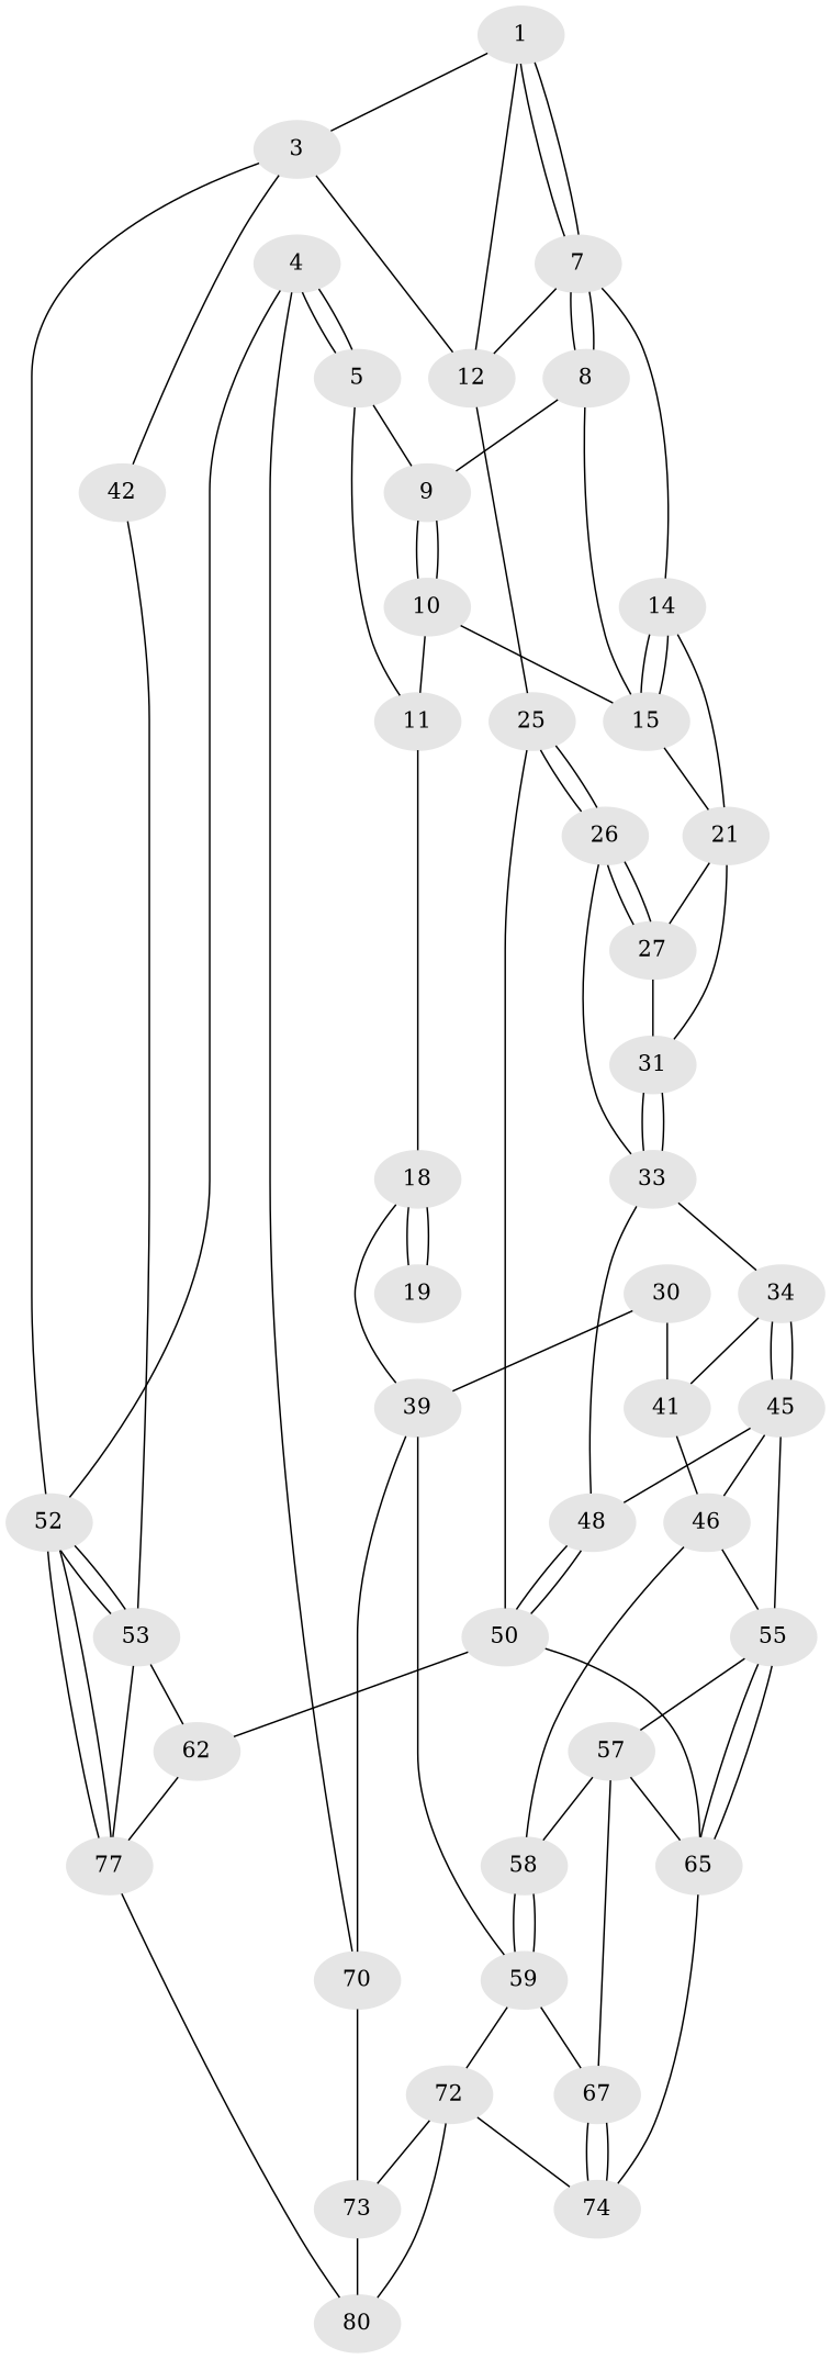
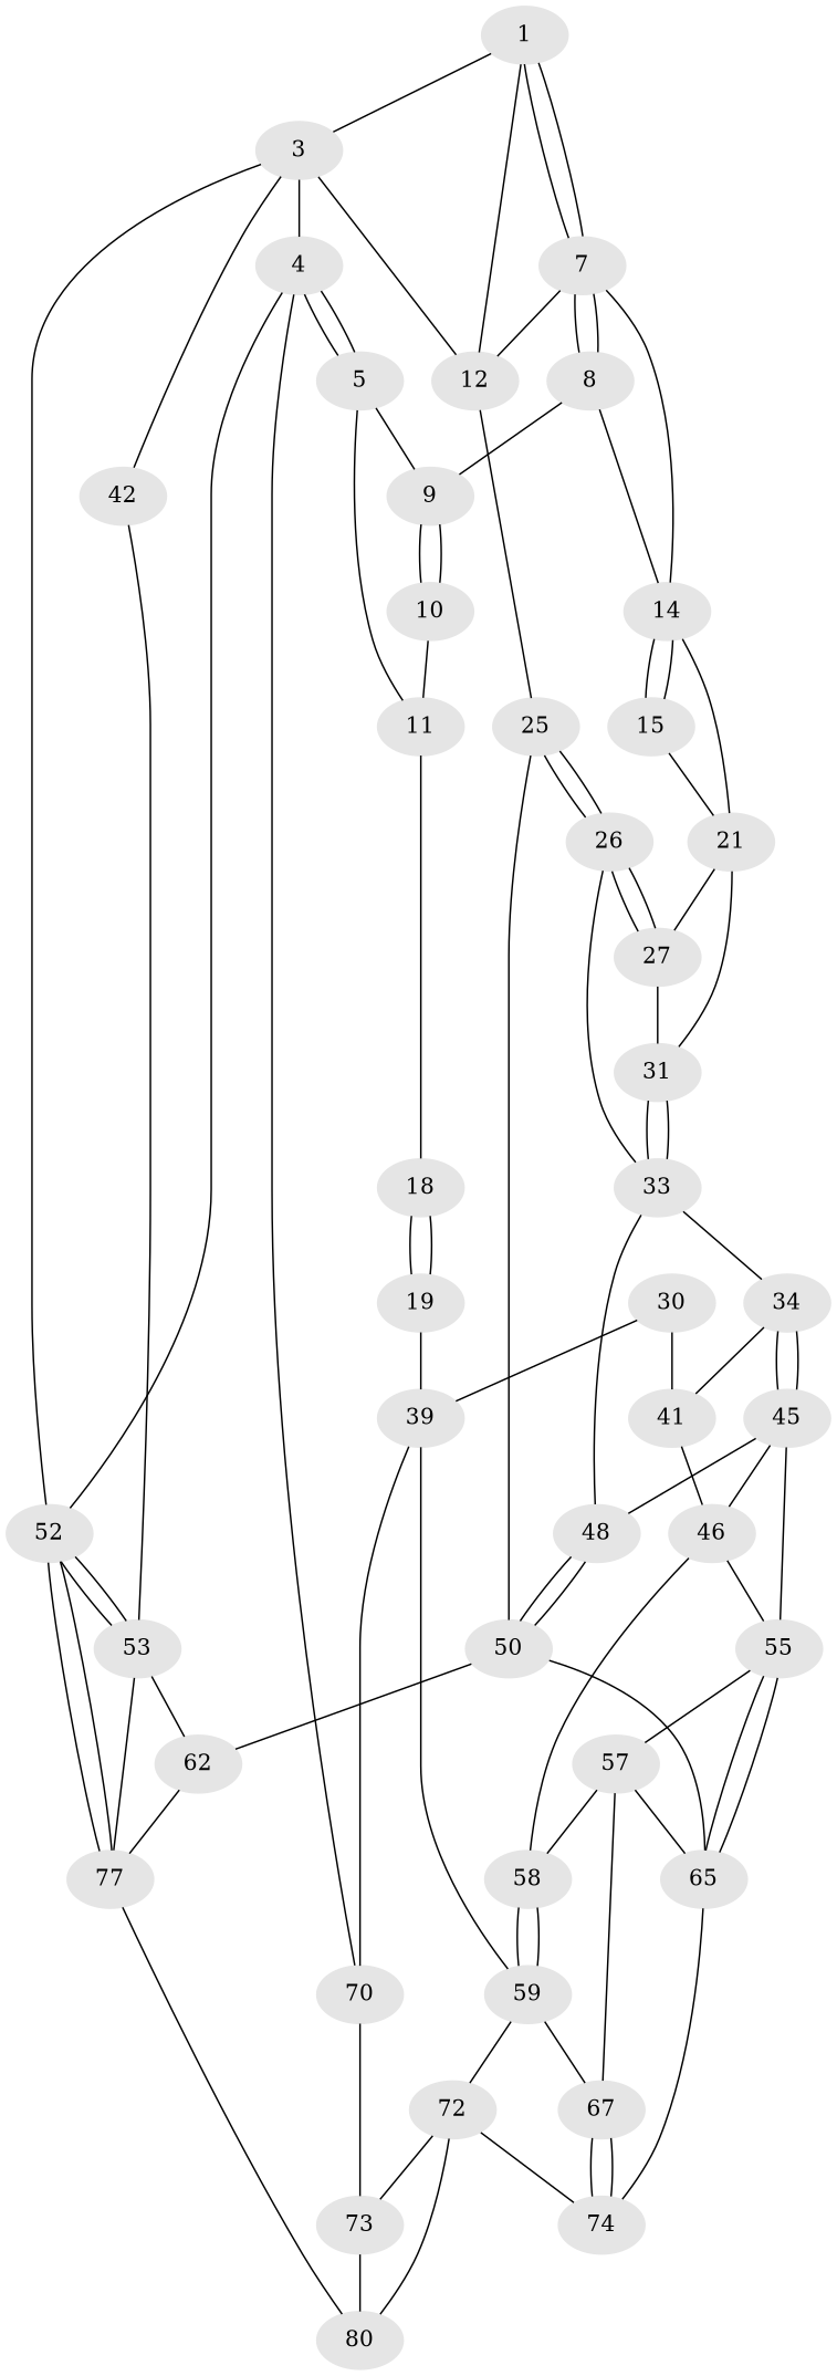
  graph {
    node [color=gray90 style=filled]
    1 [super="+2"]
    3 [super="+28"]
    7 [super="+13"]
    12 [super="+24"]
    4 [super="+51"]
    42 [super="+54"]
    52
    8
    14 [super="+20"]
    25 [super="+44"]
    5 [super="+6"]
    70 [super="+71"]
    53 [super="+76"]
    77 [super="+78"]
    9
    11 [super="+17"]
    19 [super="+38"]
    39 [super="+60"]
    73 [super="+79"]
    10 [super="+16"]
    18
    15 [super="+23"]
    21 [super="+22"]
    26 [super="+36"]
    50 [super="+64"]
    27 [super="+32"]
    31
    30 [super="+40"]
    41
    59 [super="+68"]
    33 [super="+37"]
    62 [super="+63"]
    65 [super="+69"]
    34 [super="+35"]
    48
    45 [super="+49"]
    46 [super="+47"]
    55 [super="+56"]
    67
    72 [super="+75"]
    58
    57 [super="+66"]
    74
    80
    1 -- 3
    1 -- 7
    1 -- 7
    1 -- 12
    3 -- 12
+   3 -- 4
    3 -- 42
    3 -- 52
    7 -- 12
    7 -- 8
    7 -- 8
    7 -- 14
    12 -- 25
    4 -- 52
    4 -- 5
    4 -- 5
    4 -- 70
    42 -- 53
    52 -- 53
    52 -- 53
    52 -- 77
    52 -- 77
-   8 -- 15
+   8 -- 14
    8 -- 9
    14 -- 15
    14 -- 15
    14 -- 21
    25 -- 26
    25 -- 26
    25 -- 50
    5 -- 9
    5 -- 11
    70 -- 73 [weight=2]
    53 -- 77
    53 -- 62
    77 -- 80
    9 -- 10
    9 -- 10
    11 -- 18
-   18 -- 39
+   19 -- 39
    39 -- 70
    39 -- 59
    73 -- 80
    10 -- 11 [weight=2]
-   10 -- 15
    18 -- 19
    18 -- 19
    15 -- 21
    21 -- 27
    21 -- 31
    26 -- 27 [weight=2]
    26 -- 27
    26 -- 33
    50 -- 62
    50 -- 65
    27 -- 31
    31 -- 33
    31 -- 33
    30 -- 39
    30 -- 41
    41 -- 46
    59 -- 67
    59 -- 72
    33 -- 34
    33 -- 48
    62 -- 77
    65 -- 74
    34 -- 41
    34 -- 45
    34 -- 45
    48 -- 50
    48 -- 50
    45 -- 48
    45 -- 46
    45 -- 55
    46 -- 55
    46 -- 58
    55 -- 65
    55 -- 65
    55 -- 57
    67 -- 74
    67 -- 74
    72 -- 73
    72 -- 74
    72 -- 80
    58 -- 59
    58 -- 59
    57 -- 65
    57 -- 67
    57 -- 58
  }
